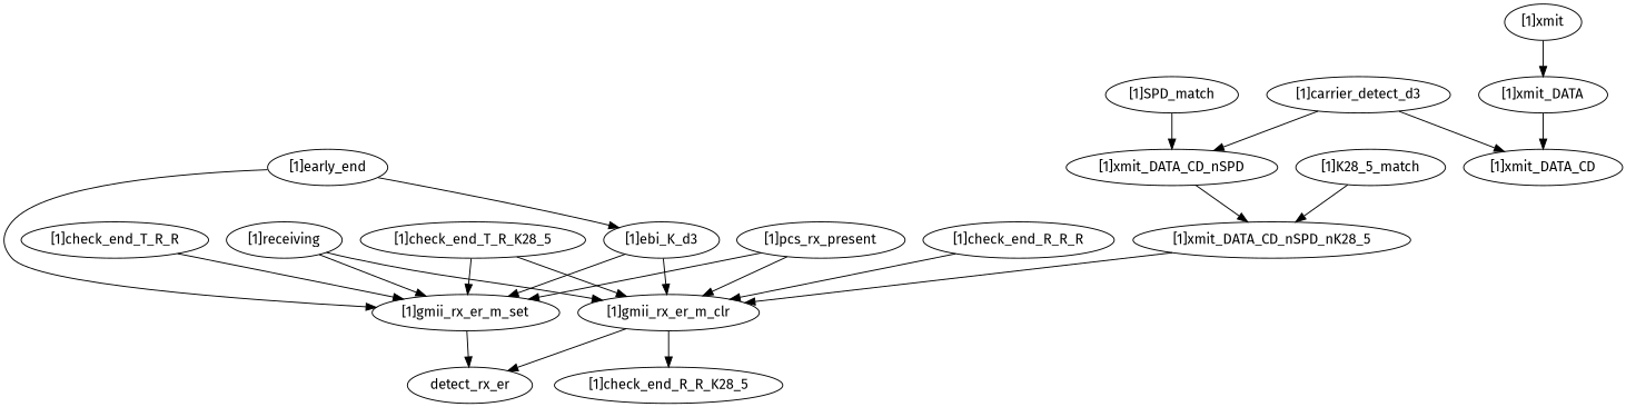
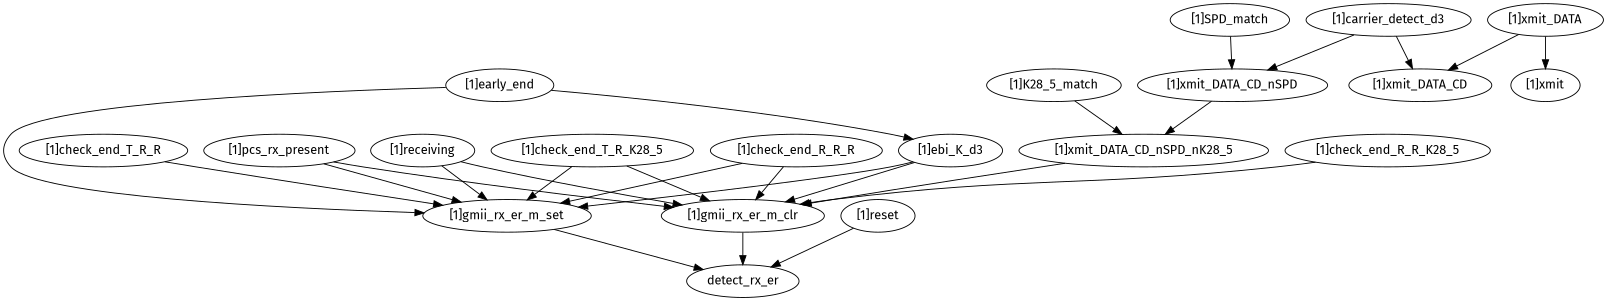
  strict digraph {
    fontname="Fira Sans"
    node [complexity=2 fontname="Fira Sans"]
    edge [fontname="Fira Sans"]
    "[1]check_end_R_R_R" [complexity=3 importance=0.0657887244887 rank=0.0219295748296]
    "[1]gmii_rx_er_m_clr" [complexity=1 importance=0.0299253932696 rank=0.0299253932696]
    "[1]gmii_rx_er_m_set" [complexity=1 importance=0.044289456628 rank=0.044289456628]
    n4 [complexity=0 importance=0.0166327714366 label=detect_rx_er rank=0.0]
    "[1]ebi_K_d3" [importance=0.034528168837 rank=0.0172640844185]
    "[1]xmit_DATA_CD" [complexity=8 importance=0.0778932156046 rank=0.00973665195058]
    "[1]xmit_DATA_CD_nSPD" [complexity=5 importance=0.0711053528028 rank=0.0142210705606]
    "[1]xmit_DATA_CD_nSPD_nK28_5" [importance=0.0657286996142 rank=0.0328643498071]
    "[1]early_end" [importance=0.0705866310069 rank=0.0352933155034]
    "[1]pcs_rx_present" [importance=0.376047538003 rank=0.188023769001]
    "[1]xmit" [complexity=13 importance=0.0874588817586 rank=0.00672760628912]
    "[1]xmit_DATA" [complexity=11 importance=0.0830439651832 rank=0.00754945138029]
    "[1]receiving" [importance=0.041804424466 rank=0.020902212233]
    "[1]carrier_detect_d3" [complexity=11 importance=0.0862403297399 rank=0.00784002997636]
    "[1]K28_5_match" [complexity=5 importance=0.0704812343844 rank=0.0140962468769]
    "[1]SPD_match" [complexity=8 importance=0.0758578875729 rank=0.00948223594662]
    "[1]check_end_T_R_K28_5" [importance=0.0663405992411 rank=0.0331702996205]
    "[1]check_end_T_R_R" [importance=0.0358633312191 rank=0.0179316656096]
    "[1]check_end_R_R_K28_5" [importance=0.0364152059715 rank=0.0182076029857]
+   "[1]reset" [complexity=1 importance=0.0543132308853 rank=0.0543132308853]
    "[1]check_end_R_R_R" -> "[1]gmii_rx_er_m_clr"
+   "[1]check_end_R_R_R" -> "[1]gmii_rx_er_m_set"
    "[1]gmii_rx_er_m_clr" -> n4
    "[1]gmii_rx_er_m_set" -> n4
    "[1]ebi_K_d3" -> "[1]gmii_rx_er_m_clr"
    "[1]ebi_K_d3" -> "[1]gmii_rx_er_m_set"
    "[1]xmit_DATA_CD_nSPD" -> "[1]xmit_DATA_CD_nSPD_nK28_5"
    "[1]xmit_DATA_CD_nSPD_nK28_5" -> "[1]gmii_rx_er_m_clr"
    "[1]early_end" -> "[1]gmii_rx_er_m_set"
    "[1]early_end" -> "[1]ebi_K_d3"
    "[1]pcs_rx_present" -> "[1]gmii_rx_er_m_clr"
    "[1]pcs_rx_present" -> "[1]gmii_rx_er_m_set"
-   "[1]xmit" -> "[1]xmit_DATA"
+   "[1]xmit_DATA" -> "[1]xmit"
    "[1]xmit_DATA" -> "[1]xmit_DATA_CD"
    "[1]receiving" -> "[1]gmii_rx_er_m_clr"
    "[1]receiving" -> "[1]gmii_rx_er_m_set"
    "[1]carrier_detect_d3" -> "[1]xmit_DATA_CD"
    "[1]carrier_detect_d3" -> "[1]xmit_DATA_CD_nSPD"
    "[1]K28_5_match" -> "[1]xmit_DATA_CD_nSPD_nK28_5"
    "[1]SPD_match" -> "[1]xmit_DATA_CD_nSPD"
    "[1]check_end_T_R_K28_5" -> "[1]gmii_rx_er_m_clr"
    "[1]check_end_T_R_K28_5" -> "[1]gmii_rx_er_m_set"
    "[1]check_end_T_R_R" -> "[1]gmii_rx_er_m_set"
-   "[1]gmii_rx_er_m_clr" -> "[1]check_end_R_R_K28_5"
+   "[1]check_end_R_R_K28_5" -> "[1]gmii_rx_er_m_clr"
+   "[1]reset" -> n4
  }
